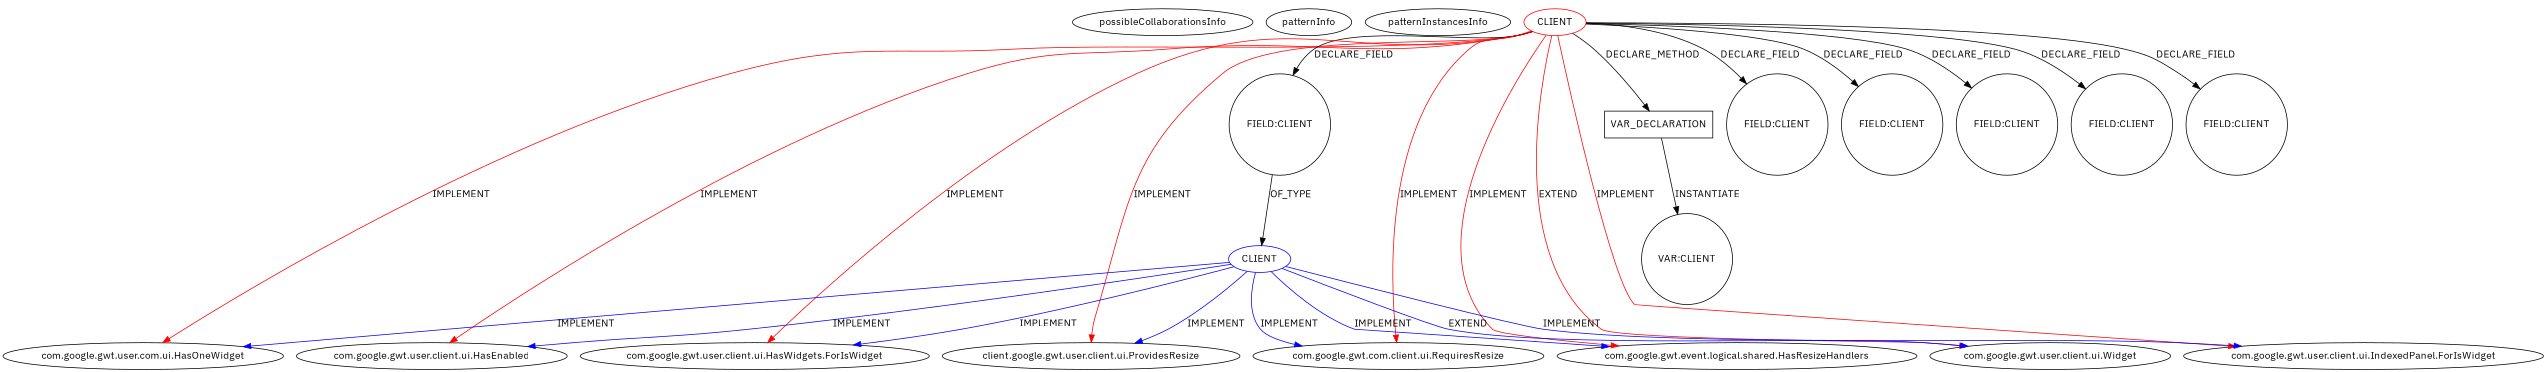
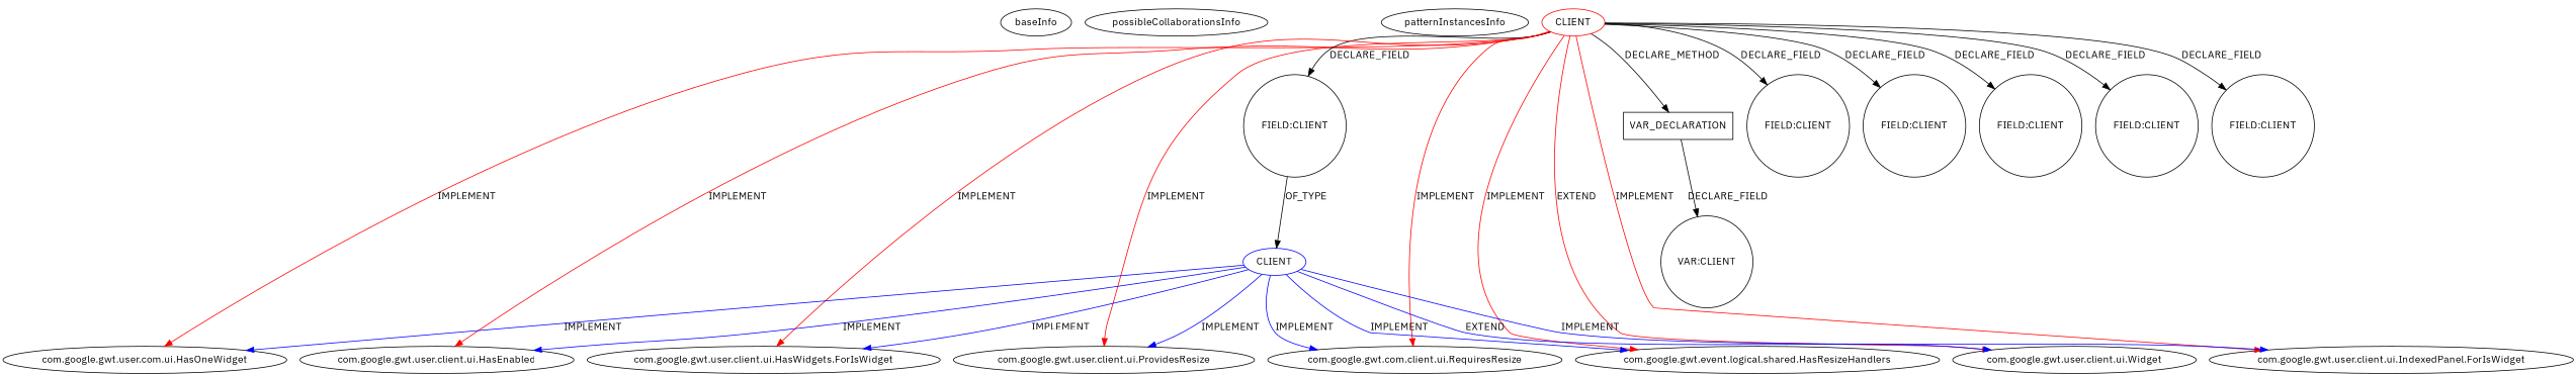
  digraph {
    fontname="IBM Plex Sans"
    node [fontname="IBM Plex Sans" isFrameworkType=false vertexType=FRAMEWORK_INTERFACE_TYPE]
    edge [fontname="IBM Plex Sans"]
+   baseInfo [category=pattern graphId=449 isAnonymous=false possibleRelation=true isFrameworkType="" vertexType=""]
    possibleCollaborationsInfo [0="449~FIELD_TYPE_DECLARATION-~com.google.gwt.user.client.ui.HasEnabled com.google.gwt.user.client.ui.HasWidgets.ForIsWidget com.google.gwt.user.client.ui.ProvidesResize com.google.gwt.user.client.ui.Widget com.google.gwt.user.client.ui.HasOneWidget com.google.gwt.event.logical.shared.HasResizeHandlers com.google.gwt.user.client.ui.RequiresResize com.google.gwt.user.client.ui.IndexedPanel.ForIsWidget ~com.google.gwt.user.client.ui.Widget com.google.gwt.event.logical.shared.HasResizeHandlers com.google.gwt.user.client.ui.IndexedPanel.ForIsWidget com.google.gwt.user.client.ui.HasWidgets.ForIsWidget com.google.gwt.user.client.ui.HasEnabled com.google.gwt.user.client.ui.ProvidesResize com.google.gwt.user.client.ui.RequiresResize com.google.gwt.user.client.ui.HasOneWidget ~false~false" isFrameworkType="" vertexType=""]
-   patternInfo [frequency=2.0 patternRootClient=0 isFrameworkType="" vertexType=""]
    patternInstancesInfo [0="kospiotr-gwt-layout-designer~/kospiotr-gwt-layout-designer/gwt-layout-designer-master/src/main/java/pl/pkosmowski/gxtshowcase/client/MainPanel.java~MainPanel~3417" 1="rdomingonl-layoutTest~/rdomingonl-layoutTest/layoutTest-master/src/main/java/nl/tc/rd/exp/layouttest/client/mvp/view/WidgetDesignerView.java~WidgetDesignerView~4344" isFrameworkType="" vertexType=""]
    n5 [label="com.google.gwt.user.client.ui.HasEnabled"]
    n6 [color=red label=CLIENT vertexType=ROOT_CLIENT_CLASS_DECLARATION]
    n7 [label="com.google.gwt.user.com.ui.HasOneWidget"]
-   n8 [label="client.google.gwt.user.client.ui.ProvidesResize"]
+   n8 [label="com.google.gwt.user.client.ui.ProvidesResize"]
    n9 [label=VAR_DECLARATION shape=box vertexType=CLIENT_METHOD_DECLARATION]
    n10 [label="FIELD:CLIENT" shape=circle vertexType=FIELD_DECLARATION]
    n11 [label="FIELD:CLIENT" shape=circle vertexType=FIELD_DECLARATION]
    n12 [label="FIELD:CLIENT" shape=circle vertexType=FIELD_DECLARATION]
    n13 [label="FIELD:CLIENT" shape=circle vertexType=FIELD_DECLARATION]
    n14 [label="FIELD:CLIENT" shape=circle vertexType=FIELD_DECLARATION]
    n15 [label="FIELD:CLIENT" shape=circle vertexType=FIELD_DECLARATION]
    n16 [label="com.google.gwt.user.client.ui.IndexedPanel.ForIsWidget"]
    n17 [label="com.google.gwt.event.logical.shared.HasResizeHandlers"]
    n18 [label="com.google.gwt.user.client.ui.HasWidgets.ForIsWidget"]
    n19 [label="com.google.gwt.com.client.ui.RequiresResize"]
    n20 [label="com.google.gwt.user.client.ui.Widget" vertexType=FRAMEWORK_CLASS_TYPE]
    n21 [label="VAR:CLIENT" shape=circle vertexType=VARIABLE_EXPRESION]
    n22 [color=blue label=CLIENT vertexType=REFERENCE_CLIENT_CLASS_DECLARATION]
    n6 -> n5 [color=red label=IMPLEMENT]
    n6 -> n7 [color=red label=IMPLEMENT]
    n6 -> n8 [color=red label=IMPLEMENT]
    n6 -> n9 [label=DECLARE_METHOD]
    n6 -> n10 [label=DECLARE_FIELD]
    n6 -> n11 [label=DECLARE_FIELD]
    n6 -> n12 [label=DECLARE_FIELD]
    n6 -> n13 [label=DECLARE_FIELD]
    n6 -> n14 [label=DECLARE_FIELD]
    n6 -> n15 [label=DECLARE_FIELD]
    n6 -> n16 [color=red label=IMPLEMENT]
    n6 -> n17 [color=red label=IMPLEMENT]
    n6 -> n18 [color=red label=IMPLEMENT]
    n6 -> n19 [color=red label=IMPLEMENT]
    n6 -> n20 [color=red label=EXTEND]
-   n9 -> n21 [label=INSTANTIATE]
+   n9 -> n21 [label=DECLARE_FIELD]
    n13 -> n22 [label=OF_TYPE]
    n22 -> n5 [color=blue label=IMPLEMENT]
    n22 -> n7 [color=blue label=IMPLEMENT]
    n22 -> n8 [color=blue label=IMPLEMENT]
    n22 -> n16 [color=blue label=IMPLEMENT]
    n22 -> n17 [color=blue label=IMPLEMENT]
    n22 -> n18 [color=blue label=IMPLEMENT]
    n22 -> n19 [color=blue label=IMPLEMENT]
    n22 -> n20 [color=blue label=EXTEND]
  }
